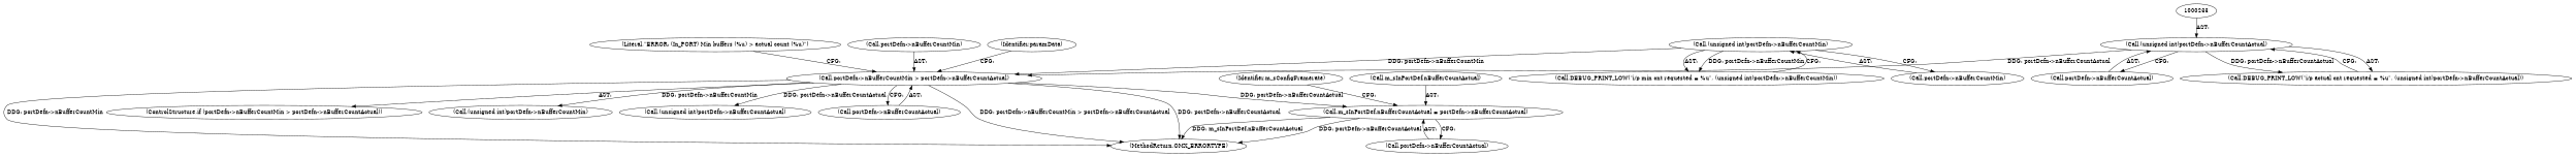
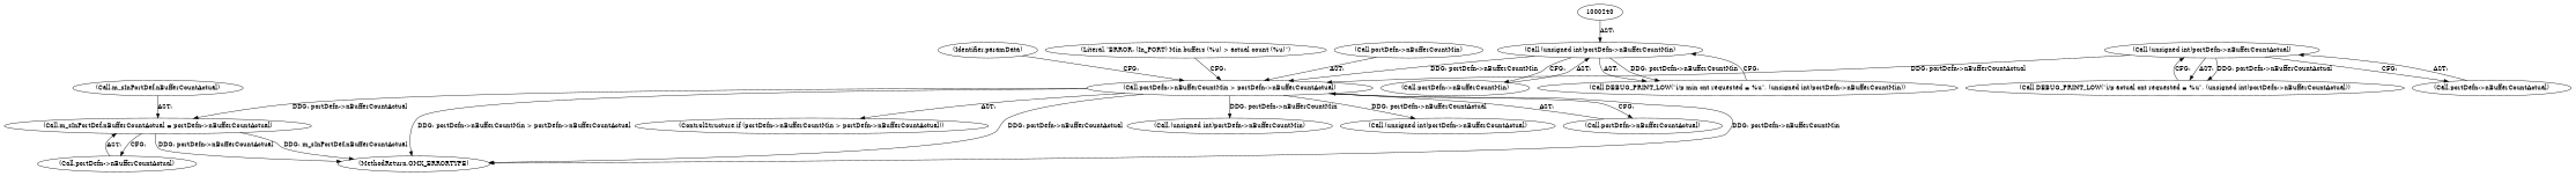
  digraph {
    n1 [label="(Call,m_sInPortDef.nBufferCountActual = portDefn->nBufferCountActual)"]
    n2 [label="(Call,portDefn->nBufferCountActual)"]
    n3 [label="(MethodReturn,OMX_ERRORTYPE)"]
    n4 [label="(Call,portDefn->nBufferCountMin > portDefn->nBufferCountActual)"]
    n5 [label="(ControlStructure,if (portDefn->nBufferCountMin > portDefn->nBufferCountActual))"]
    n6 [label="(Call,(unsigned int)portDefn->nBufferCountMin)"]
    n7 [label="(Call,(unsigned int)portDefn->nBufferCountActual)"]
    n8 [label="(Call,portDefn->nBufferCountActual)"]
    n9 [label="(Call,(unsigned int)portDefn->nBufferCountMin)"]
    n10 [label="(Call,DEBUG_PRINT_LOW(\"i/p min cnt requested = %u\", (unsigned int)portDefn->nBufferCountMin))"]
    n11 [label="(Call,portDefn->nBufferCountMin)"]
    n12 [label="(Call,(unsigned int)portDefn->nBufferCountActual)"]
    n13 [label="(Call,DEBUG_PRINT_LOW(\"i/p actual cnt requested = %u\", (unsigned int)portDefn->nBufferCountActual))"]
    n14 [label="(Call,portDefn->nBufferCountActual)"]
    n15 [label="(Literal,\"ERROR: (In_PORT) Min buffers (%u) > actual count (%u)\")"]
-   n16 [label="(Identifier,m_sConfigFramerate)"]
    n17 [label="(Call,portDefn->nBufferCountMin)"]
    n18 [label="(Identifier,paramData)"]
    n19 [label="(Call,m_sInPortDef.nBufferCountActual)"]
-   1000233
+   1000240
    n1 -> n2 [label="CFG: "]
    n1 -> n3 [label="DDG: portDefn->nBufferCountActual"]
    n1 -> n3 [label="DDG: m_sInPortDef.nBufferCountActual"]
    n2 -> n1 [label="AST: "]
    n4 -> n1 [label="DDG: portDefn->nBufferCountActual"]
    n4 -> n3 [label="DDG: portDefn->nBufferCountMin"]
    n4 -> n3 [label="DDG: portDefn->nBufferCountMin > portDefn->nBufferCountActual"]
    n4 -> n3 [label="DDG: portDefn->nBufferCountActual"]
    n4 -> n5 [label="AST: "]
    n4 -> n6 [label="DDG: portDefn->nBufferCountMin"]
    n4 -> n7 [label="DDG: portDefn->nBufferCountActual"]
    n4 -> n8 [label="CFG: "]
    n8 -> n4 [label="AST: "]
    n9 -> n4 [label="DDG: portDefn->nBufferCountMin"]
    n9 -> n10 [label="AST: "]
    n9 -> n10 [label="DDG: portDefn->nBufferCountMin"]
    n9 -> n11 [label="CFG: "]
    n10 -> n9 [label="CFG: "]
    n11 -> n9 [label="AST: "]
    n12 -> n4 [label="DDG: portDefn->nBufferCountActual"]
    n12 -> n13 [label="AST: "]
    n12 -> n13 [label="DDG: portDefn->nBufferCountActual"]
    n12 -> n14 [label="CFG: "]
    n13 -> n12 [label="CFG: "]
    n14 -> n12 [label="AST: "]
    n15 -> n4 [label="CFG: "]
-   n16 -> n1 [label="CFG: "]
    n17 -> n4 [label="AST: "]
    n18 -> n4 [label="CFG: "]
    n19 -> n1 [label="AST: "]
-   1000233 -> n12 [label="AST: "]
+   1000240 -> n9 [label="AST: "]
  }
